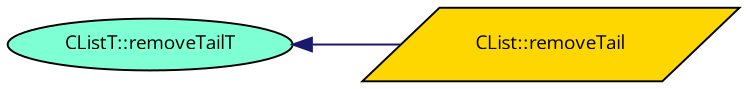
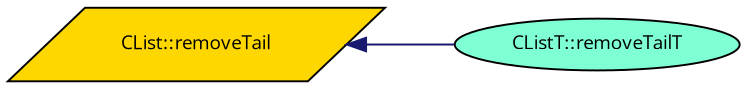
  digraph {
    rankdir=LR
    fontname="Open Sans"
    node [color=black fontname="Open Sans" fontsize=10 style=filled]
    n1 [fillcolor=gold fontcolor=black height=0.2 label="CList::removeTail" shape=parallelogram width=0.4]
    n2 [fillcolor=aquamarine height=0.2 label="CListT::removeTailT" shape=ellipse width=0.4]
-   n2 -> n1 [color=midnightblue dir=back fontname="Open Sans" fontsize=10 labelfontname=Helvetica labelfontsize=10 style=solid]
+   n1 -> n2 [color=midnightblue dir=back fontname="Open Sans" fontsize=10 labelfontname=Helvetica labelfontsize=10 style=solid]
  }
